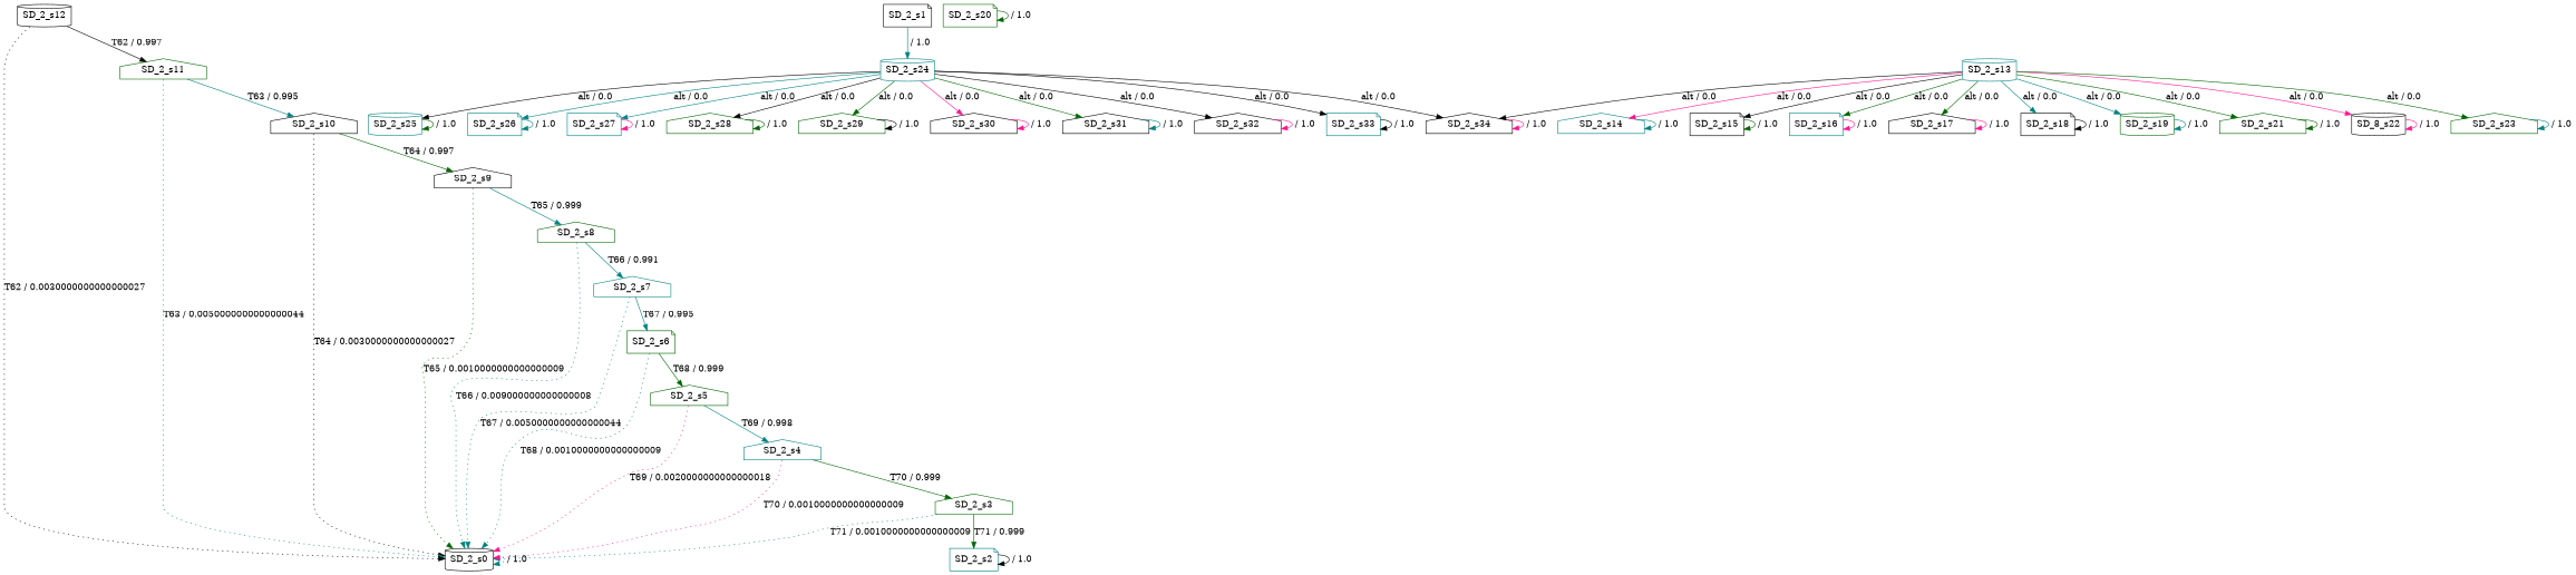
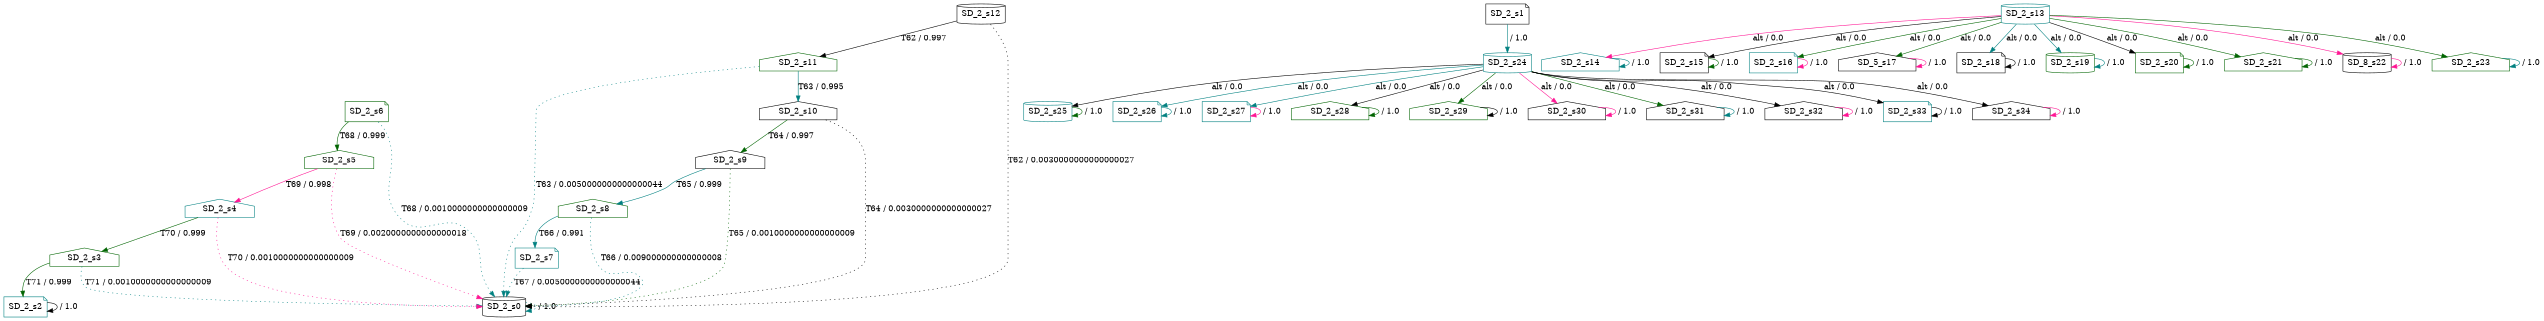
  digraph {
    node [color=black shape=house]
    edge [color=teal]
    n1 [label=SD_2_s0 shape=cylinder]
    n2 [label=SD_2_s1 shape=note]
    n3 [color=teal label=SD_2_s24 shape=cylinder]
    n4 [color=teal label=SD_2_s25 shape=cylinder]
    n5 [color=teal label=SD_2_s26 shape=note]
    n6 [color=teal label=SD_2_s27 shape=note]
    n7 [color=darkgreen label=SD_2_s28]
    n8 [color=darkgreen label=SD_2_s29]
    n9 [label=SD_2_s30]
    n10 [label=SD_2_s31]
    n11 [label=SD_2_s32]
    n12 [color=teal label=SD_2_s33 shape=note]
    n13 [label=SD_2_s34]
    n14 [color=teal label=SD_2_s2 shape=note]
    n15 [color=darkgreen label=SD_2_s3]
    n16 [color=teal label=SD_2_s4]
    n17 [color=darkgreen label=SD_2_s5]
    n18 [color=darkgreen label=SD_2_s6 shape=note]
-   n19 [color=teal label=SD_2_s7]
+   n19 [color=teal label=SD_2_s7 shape=note]
    n20 [color=darkgreen label=SD_2_s8]
    n21 [label=SD_2_s9]
    n22 [label=SD_2_s10]
    n23 [color=darkgreen label=SD_2_s11]
    n24 [label=SD_2_s12 shape=cylinder]
    n25 [color=teal label=SD_2_s13 shape=cylinder]
    n26 [color=teal label=SD_2_s14]
    n27 [label=SD_2_s15 shape=note]
    n28 [color=teal label=SD_2_s16 shape=note]
-   n29 [label=SD_2_s17]
+   n29 [label=SD_5_s17]
    n30 [label=SD_2_s18 shape=note]
    n31 [color=darkgreen label=SD_2_s19 shape=cylinder]
    n32 [color=darkgreen label=SD_2_s20 shape=note]
    n33 [color=darkgreen label=SD_2_s21]
    n34 [label=SD_8_s22 shape=cylinder]
    n35 [color=darkgreen label=SD_2_s23]
    n1 -> n1 [label=" / 1.0" style=dotted]
    n2 -> n3 [label=" / 1.0"]
    n3 -> n4 [color=black label="alt / 0.0"]
    n3 -> n5 [label="alt / 0.0"]
    n3 -> n6 [label="alt / 0.0"]
    n3 -> n7 [color=black label="alt / 0.0"]
    n3 -> n8 [color=darkgreen label="alt / 0.0"]
    n3 -> n9 [color=deeppink label="alt / 0.0"]
    n3 -> n10 [color=darkgreen label="alt / 0.0"]
    n3 -> n11 [color=black label="alt / 0.0"]
    n3 -> n12 [color=black label="alt / 0.0"]
    n3 -> n13 [color=black label="alt / 0.0"]
    n4 -> n4 [color=darkgreen label=" / 1.0"]
    n5 -> n5 [label=" / 1.0"]
    n6 -> n6 [color=deeppink label=" / 1.0"]
    n7 -> n7 [color=darkgreen label=" / 1.0"]
    n8 -> n8 [color=black label=" / 1.0"]
    n9 -> n9 [color=deeppink label=" / 1.0"]
    n10 -> n10 [label=" / 1.0"]
    n11 -> n11 [color=deeppink label=" / 1.0"]
    n12 -> n12 [color=black label=" / 1.0"]
    n13 -> n13 [color=deeppink label=" / 1.0"]
    n14 -> n14 [color=black label=" / 1.0"]
    n15 -> n1 [label="T71 / 0.0010000000000000009" style=dotted]
    n15 -> n14 [color=darkgreen label="T71 / 0.999"]
    n16 -> n1 [color=deeppink label="T70 / 0.0010000000000000009" style=dotted]
    n16 -> n15 [color=darkgreen label="T70 / 0.999"]
    n17 -> n1 [color=deeppink label="T69 / 0.0020000000000000018" style=dotted]
-   n17 -> n16 [label="T69 / 0.998"]
+   n17 -> n16 [color=deeppink label="T69 / 0.998"]
    n18 -> n1 [label="T68 / 0.0010000000000000009" style=dotted]
    n18 -> n17 [color=darkgreen label="T68 / 0.999"]
    n19 -> n1 [label="T67 / 0.0050000000000000044" style=dotted]
-   n19 -> n18 [label="T67 / 0.995"]
    n20 -> n1 [label="T66 / 0.009000000000000008" style=dotted]
    n20 -> n19 [label="T66 / 0.991"]
    n21 -> n1 [color=darkgreen label="T65 / 0.0010000000000000009" style=dotted]
    n21 -> n20 [label="T65 / 0.999"]
    n22 -> n1 [color=black label="T64 / 0.0030000000000000027" style=dotted]
    n22 -> n21 [color=darkgreen label="T64 / 0.997"]
    n23 -> n1 [label="T63 / 0.0050000000000000044" style=dotted]
    n23 -> n22 [label="T63 / 0.995"]
    n24 -> n1 [color=black label="T62 / 0.0030000000000000027" style=dotted]
    n24 -> n23 [color=black label="T62 / 0.997"]
    n25 -> n26 [color=deeppink label="alt / 0.0"]
    n25 -> n27 [color=black label="alt / 0.0"]
    n25 -> n28 [color=darkgreen label="alt / 0.0"]
    n25 -> n29 [color=darkgreen label="alt / 0.0"]
    n25 -> n30 [label="alt / 0.0"]
    n25 -> n31 [label="alt / 0.0"]
-   n25 -> n13 [color=black label="alt / 0.0"]
+   n25 -> n32 [color=black label="alt / 0.0"]
    n25 -> n33 [color=darkgreen label="alt / 0.0"]
    n25 -> n34 [color=deeppink label="alt / 0.0"]
    n25 -> n35 [color=darkgreen label="alt / 0.0"]
    n26 -> n26 [label=" / 1.0"]
    n27 -> n27 [color=darkgreen label=" / 1.0"]
    n28 -> n28 [color=deeppink label=" / 1.0"]
    n29 -> n29 [color=deeppink label=" / 1.0"]
    n30 -> n30 [color=black label=" / 1.0"]
    n31 -> n31 [label=" / 1.0"]
    n32 -> n32 [color=darkgreen label=" / 1.0"]
    n33 -> n33 [color=darkgreen label=" / 1.0"]
    n34 -> n34 [color=deeppink label=" / 1.0"]
    n35 -> n35 [label=" / 1.0"]
  }
